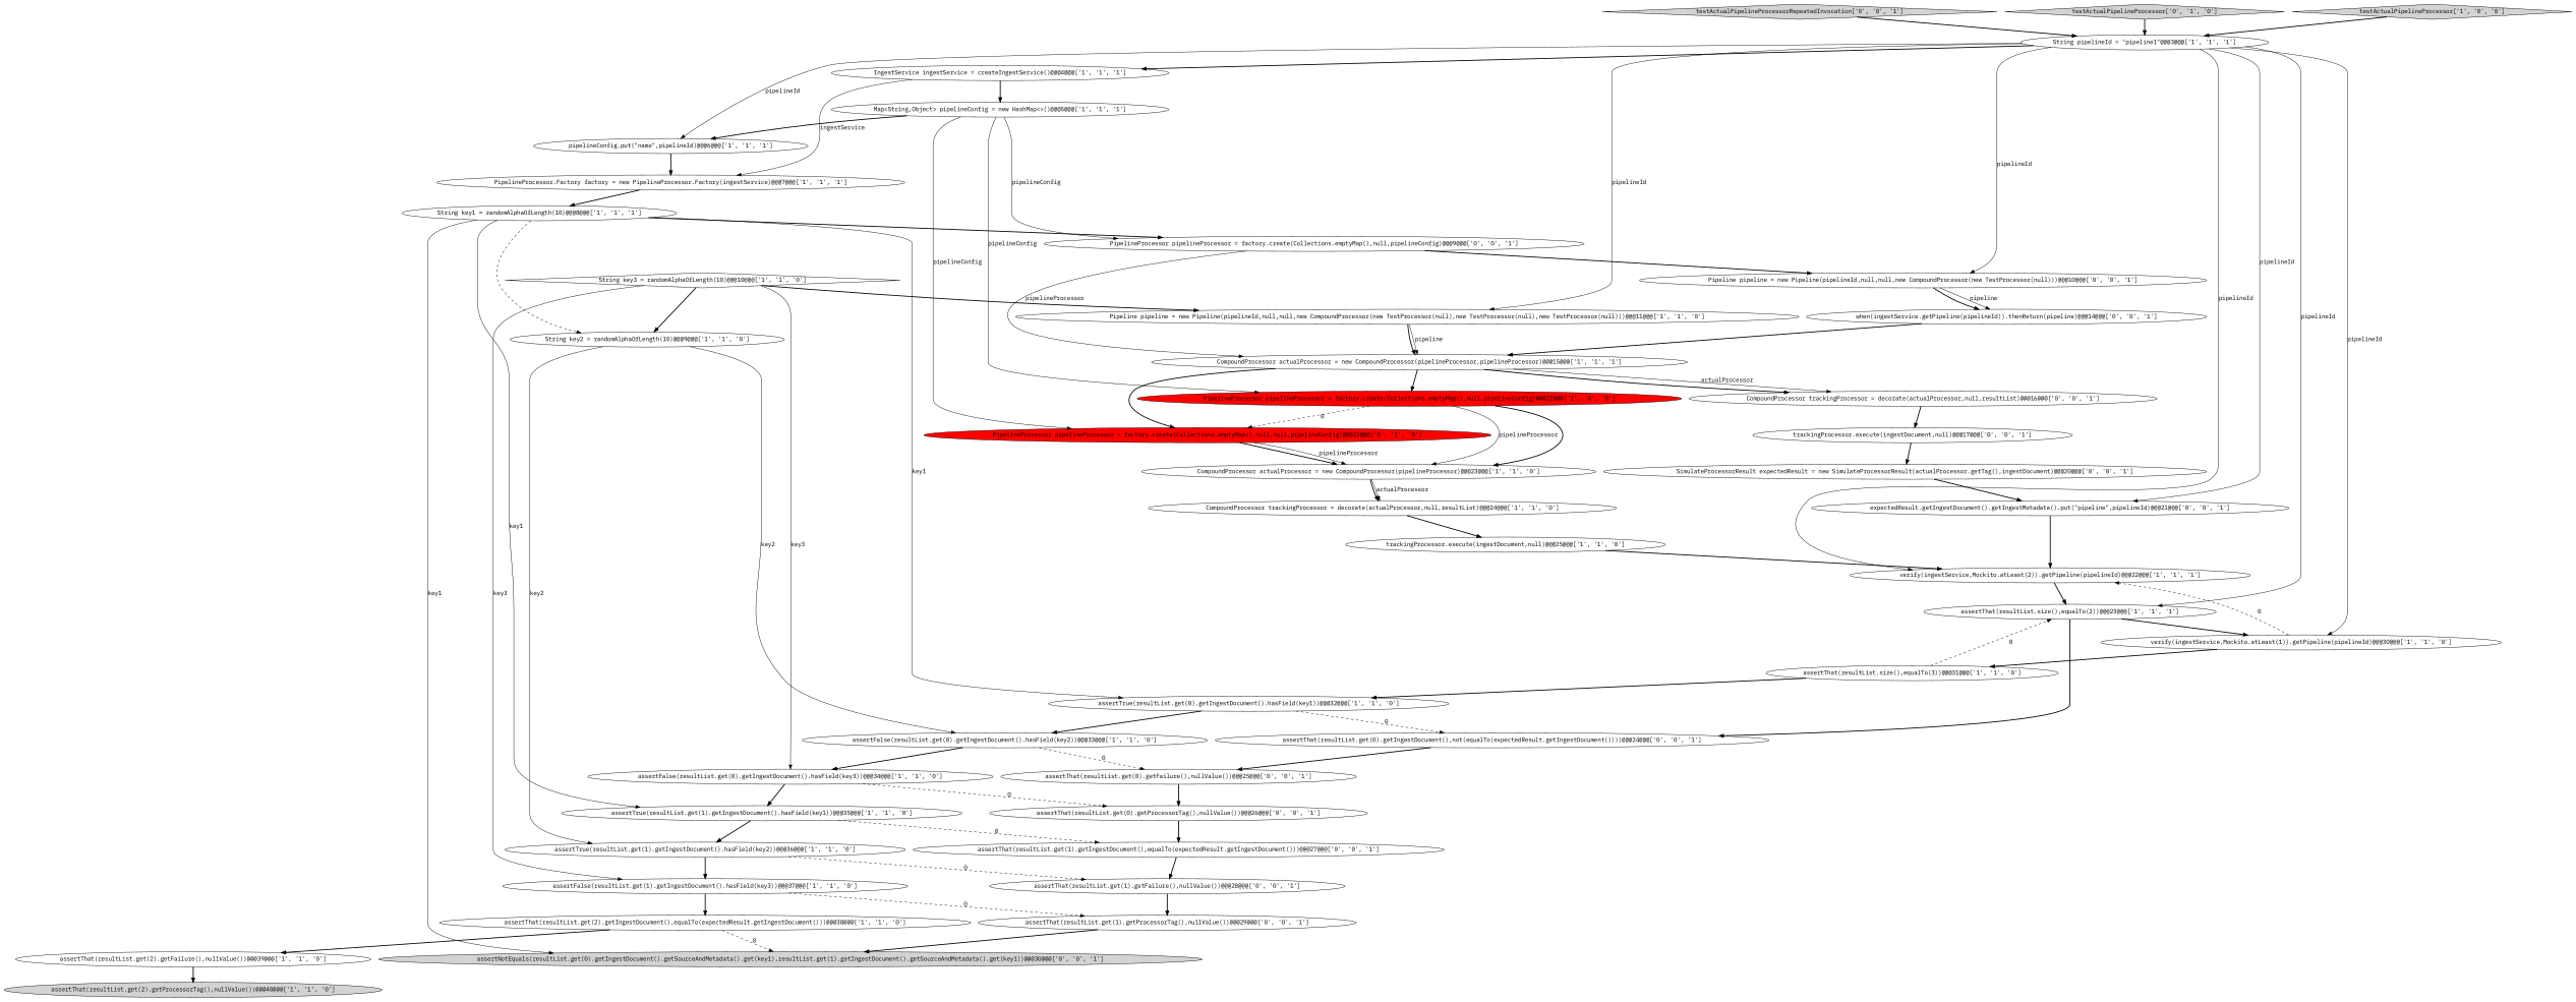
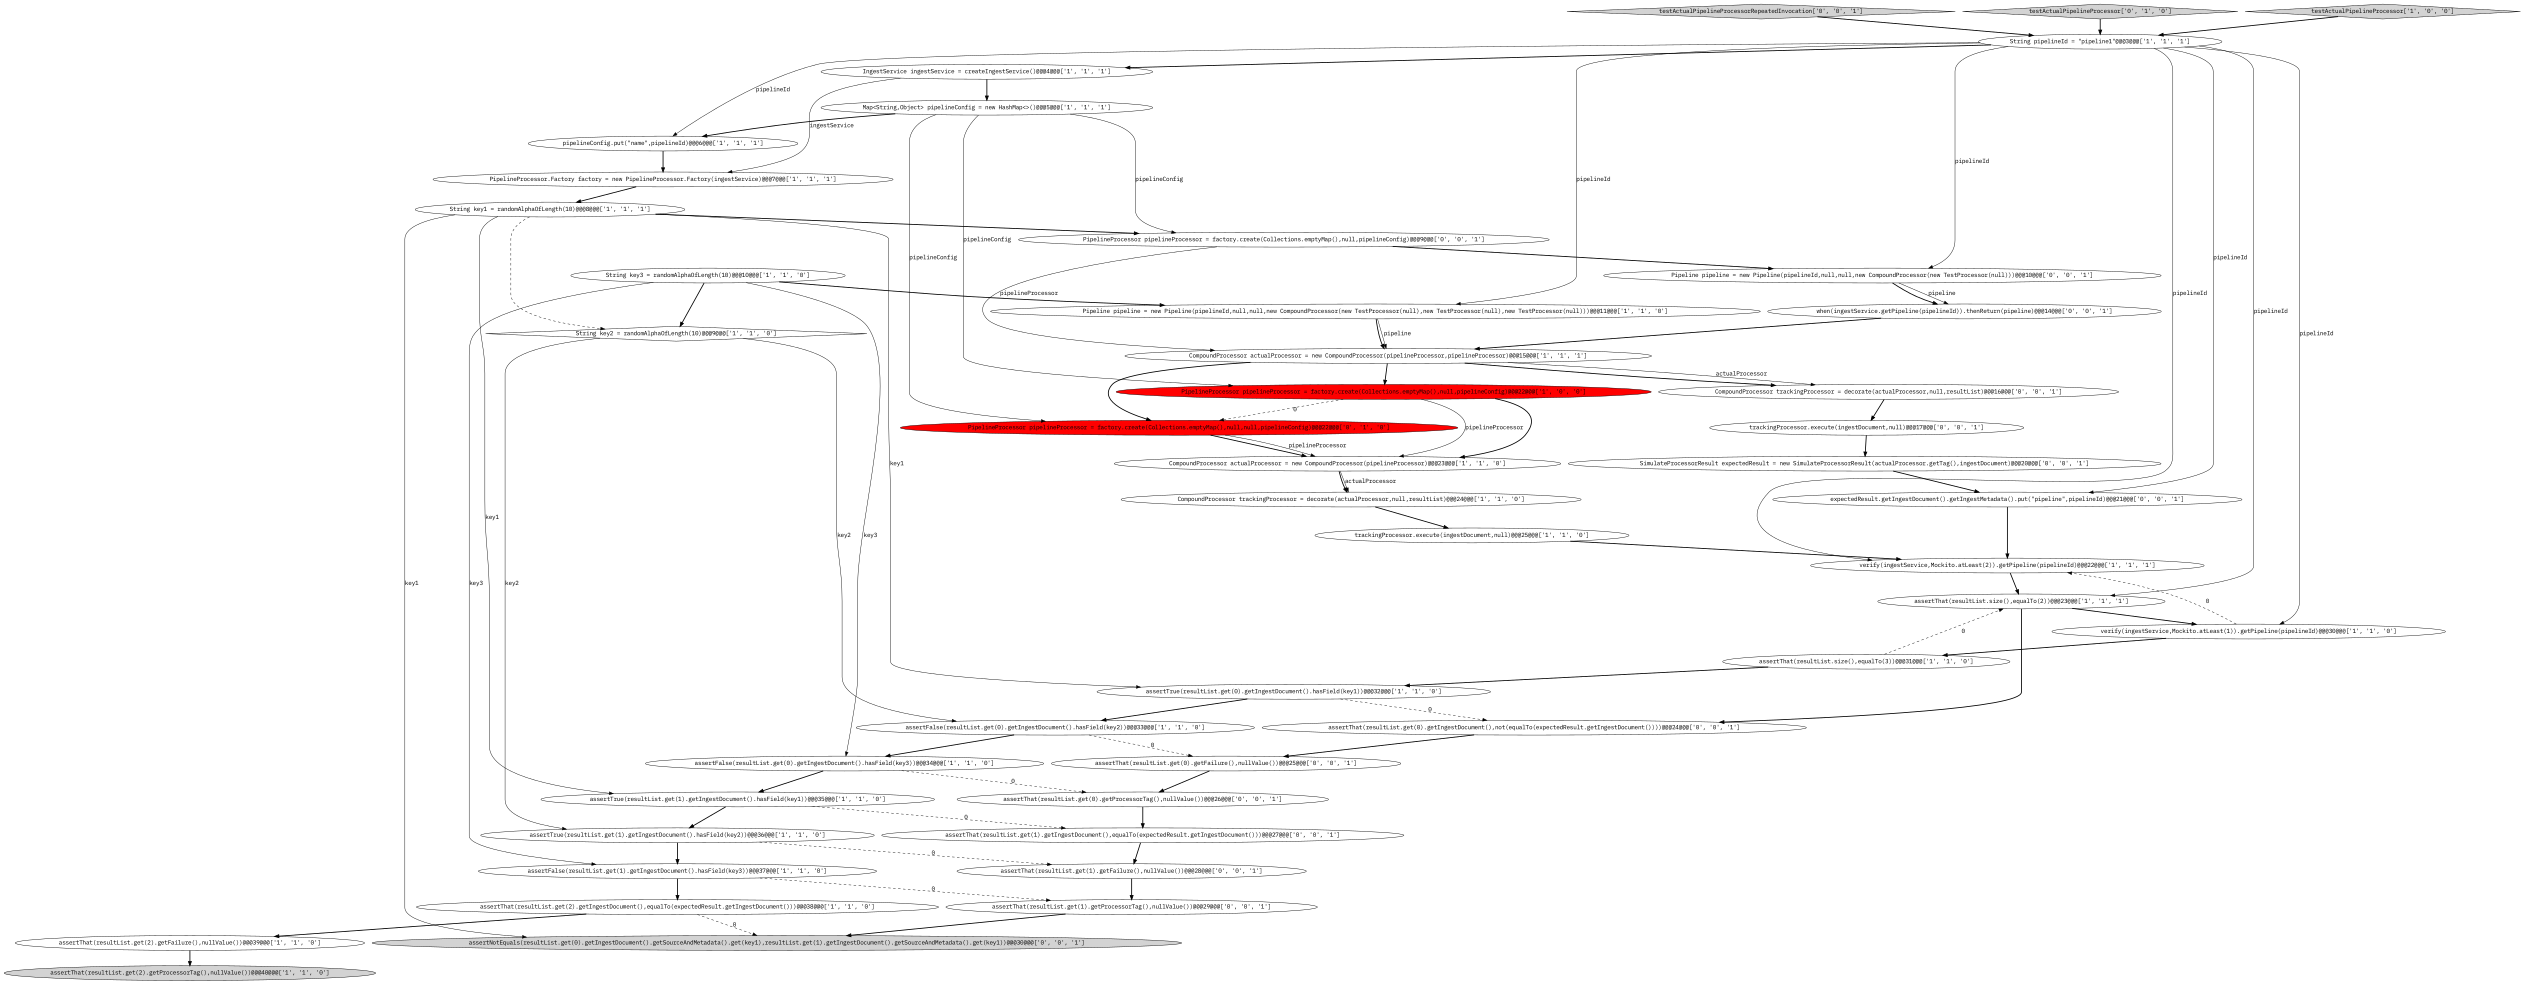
  digraph {
    fontname="IBM Plex Mono"
    node [fillcolor=white fontname="IBM Plex Mono" shape=ellipse style=filled]
    edge [fontname="IBM Plex Mono" style=bold]
    n1 [label="String key1 = randomAlphaOfLength(10)@@@8@@@['1', '1', '1']"]
    n2 [fillcolor=lightgray label="assertNotEquals(resultList.get(0).getIngestDocument().getSourceAndMetadata().get(key1),resultList.get(1).getIngestDocument().getSourceAndMetadata().get(key1))@@@30@@@['0', '0', '1']"]
-   n3 [label="String key2 = randomAlphaOfLength(10)@@@9@@@['1', '1', '0']"]
+   n3 [label="String key2 = randomAlphaOfLength(10)@@@9@@@['1', '1', '0']" shape=diamond]
    n4 [label="PipelineProcessor pipelineProcessor = factory.create(Collections.emptyMap(),null,pipelineConfig)@@@9@@@['0', '0', '1']"]
    n5 [label="assertTrue(resultList.get(1).getIngestDocument().hasField(key1))@@@35@@@['1', '1', '0']"]
    n6 [label="assertTrue(resultList.get(0).getIngestDocument().hasField(key1))@@@32@@@['1', '1', '0']"]
    n7 [label="assertTrue(resultList.get(1).getIngestDocument().hasField(key2))@@@36@@@['1', '1', '0']"]
    n8 [label="assertFalse(resultList.get(0).getIngestDocument().hasField(key2))@@@33@@@['1', '1', '0']"]
    n9 [label="Pipeline pipeline = new Pipeline(pipelineId,null,null,new CompoundProcessor(new TestProcessor(null)))@@@10@@@['0', '0', '1']"]
    n10 [label="CompoundProcessor actualProcessor = new CompoundProcessor(pipelineProcessor,pipelineProcessor)@@@15@@@['1', '1', '1']"]
    n11 [label="assertThat(resultList.get(1).getIngestDocument(),equalTo(expectedResult.getIngestDocument()))@@@27@@@['0', '0', '1']"]
    n12 [label="assertThat(resultList.get(0).getIngestDocument(),not(equalTo(expectedResult.getIngestDocument())))@@@24@@@['0', '0', '1']"]
    n13 [label="CompoundProcessor trackingProcessor = decorate(actualProcessor,null,resultList)@@@16@@@['0', '0', '1']"]
    n14 [label="trackingProcessor.execute(ingestDocument,null)@@@17@@@['0', '0', '1']"]
    n15 [label="SimulateProcessorResult expectedResult = new SimulateProcessorResult(actualProcessor.getTag(),ingestDocument)@@@20@@@['0', '0', '1']"]
    n16 [label="assertThat(resultList.get(1).getFailure(),nullValue())@@@28@@@['0', '0', '1']"]
    n17 [label="assertFalse(resultList.get(1).getIngestDocument().hasField(key3))@@@37@@@['1', '1', '0']"]
    n18 [label="assertThat(resultList.get(1).getProcessorTag(),nullValue())@@@29@@@['0', '0', '1']"]
    n19 [label="assertThat(resultList.get(2).getIngestDocument(),equalTo(expectedResult.getIngestDocument()))@@@38@@@['1', '1', '0']"]
    n20 [fillcolor=lightgray label="assertThat(resultList.get(2).getProcessorTag(),nullValue())@@@40@@@['1', '1', '0']"]
-   n21 [label="String key3 = randomAlphaOfLength(10)@@@10@@@['1', '1', '0']" shape=diamond]
+   n21 [label="String key3 = randomAlphaOfLength(10)@@@10@@@['1', '1', '0']"]
    n22 [label="assertFalse(resultList.get(0).getIngestDocument().hasField(key3))@@@34@@@['1', '1', '0']"]
    n23 [label="Pipeline pipeline = new Pipeline(pipelineId,null,null,new CompoundProcessor(new TestProcessor(null),new TestProcessor(null),new TestProcessor(null)))@@@11@@@['1', '1', '0']"]
    n24 [label="assertThat(resultList.get(0).getProcessorTag(),nullValue())@@@26@@@['0', '0', '1']"]
    n25 [label="verify(ingestService,Mockito.atLeast(2)).getPipeline(pipelineId)@@@22@@@['1', '1', '1']"]
    n26 [label="assertThat(resultList.size(),equalTo(2))@@@23@@@['1', '1', '1']"]
    n27 [label="verify(ingestService,Mockito.atLeast(1)).getPipeline(pipelineId)@@@30@@@['1', '1', '0']"]
    n28 [label="pipelineConfig.put(\"name\",pipelineId)@@@6@@@['1', '1', '1']"]
    n29 [label="PipelineProcessor.Factory factory = new PipelineProcessor.Factory(ingestService)@@@7@@@['1', '1', '1']"]
    n30 [label="assertThat(resultList.size(),equalTo(3))@@@31@@@['1', '1', '0']"]
    n31 [label="assertThat(resultList.get(0).getFailure(),nullValue())@@@25@@@['0', '0', '1']"]
    n32 [label="when(ingestService.getPipeline(pipelineId)).thenReturn(pipeline)@@@14@@@['0', '0', '1']"]
    n33 [fillcolor=lightgray label="testActualPipelineProcessorRepeatedInvocation['0', '0', '1']" shape=diamond]
    n34 [label="String pipelineId = \"pipeline1\"@@@3@@@['1', '1', '1']"]
    n35 [label="expectedResult.getIngestDocument().getIngestMetadata().put(\"pipeline\",pipelineId)@@@21@@@['0', '0', '1']"]
    n36 [label="IngestService ingestService = createIngestService()@@@4@@@['1', '1', '1']"]
    n37 [fillcolor=red label="PipelineProcessor pipelineProcessor = factory.create(Collections.emptyMap(),null,null,pipelineConfig)@@@22@@@['0', '1', '0']"]
    n38 [fillcolor=red label="PipelineProcessor pipelineProcessor = factory.create(Collections.emptyMap(),null,pipelineConfig)@@@22@@@['1', '0', '0']"]
    n39 [label="CompoundProcessor actualProcessor = new CompoundProcessor(pipelineProcessor)@@@23@@@['1', '1', '0']"]
    n40 [label="assertThat(resultList.get(2).getFailure(),nullValue())@@@39@@@['1', '1', '0']"]
    n41 [label="CompoundProcessor trackingProcessor = decorate(actualProcessor,null,resultList)@@@24@@@['1', '1', '0']"]
    n42 [label="trackingProcessor.execute(ingestDocument,null)@@@25@@@['1', '1', '0']"]
    n43 [label="Map<String,Object> pipelineConfig = new HashMap<>()@@@5@@@['1', '1', '1']"]
    n44 [fillcolor=lightgray label="testActualPipelineProcessor['0', '1', '0']" shape=diamond]
    n45 [fillcolor=lightgray label="testActualPipelineProcessor['1', '0', '0']" shape=diamond]
    n1 -> n2 [label=key1 style=solid]
    n1 -> n3 [style=dashed]
    n1 -> n4
    n1 -> n5 [label=key1 style=solid]
    n1 -> n6 [label=key1 style=solid]
    n3 -> n7 [label=key2 style=solid]
    n3 -> n8 [label=key2 style=solid]
    n4 -> n9
    n4 -> n10 [label=pipelineProcessor style=solid]
    n5 -> n7
    n5 -> n11 [label=0 style=dashed]
    n6 -> n8
    n6 -> n12 [label=0 style=dashed]
    n7 -> n16 [label=0 style=dashed]
    n7 -> n17
    n8 -> n22
    n8 -> n31 [label=0 style=dashed]
    n9 -> n32 [label=pipeline style=solid]
    n9 -> n32
    n10 -> n13 [label=actualProcessor style=solid]
    n10 -> n13
    n10 -> n37
    n10 -> n38
    n11 -> n16
    n12 -> n31
    n13 -> n14
    n14 -> n15
    n15 -> n35
    n16 -> n18
    n17 -> n18 [label=0 style=dashed]
    n17 -> n19
    n18 -> n2
    n19 -> n2 [label=0 style=dashed]
    n19 -> n40
    n21 -> n3
    n21 -> n17 [label=key3 style=solid]
    n21 -> n22 [label=key3 style=solid]
    n21 -> n23
    n22 -> n5
    n22 -> n24 [label=0 style=dashed]
    n23 -> n10
    n23 -> n10 [label=pipeline style=solid]
    n24 -> n11
    n25 -> n26
    n26 -> n12
    n26 -> n27
    n27 -> n25 [label=0 style=dashed]
    n27 -> n30
    n28 -> n29
    n29 -> n1
    n30 -> n6
    n30 -> n26 [label=0 style=dashed]
    n31 -> n24
    n32 -> n10
    n33 -> n34
    n34 -> n9 [label=pipelineId style=solid]
    n34 -> n23 [label=pipelineId style=solid]
    n34 -> n25 [label=pipelineId style=solid]
    n34 -> n26 [label=pipelineId style=solid]
    n34 -> n27 [label=pipelineId style=solid]
    n34 -> n28 [label=pipelineId style=solid]
    n34 -> n35 [label=pipelineId style=solid]
    n34 -> n36
    n35 -> n25
    n36 -> n29 [label=ingestService style=solid]
    n36 -> n43
    n37 -> n39
    n37 -> n39 [label=pipelineProcessor style=solid]
    n38 -> n37 [label=0 style=dashed]
    n38 -> n39 [label=pipelineProcessor style=solid]
    n38 -> n39
    n39 -> n41
    n39 -> n41 [label=actualProcessor style=solid]
    n40 -> n20
    n41 -> n42
    n42 -> n25
    n43 -> n4 [label=pipelineConfig style=solid]
    n43 -> n28
    n43 -> n37 [label=pipelineConfig style=solid]
    n43 -> n38 [label=pipelineConfig style=solid]
    n44 -> n34
    n45 -> n34
  }
